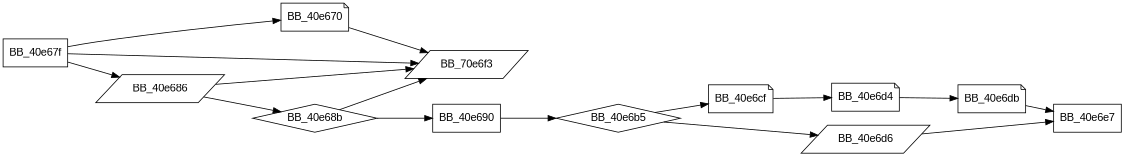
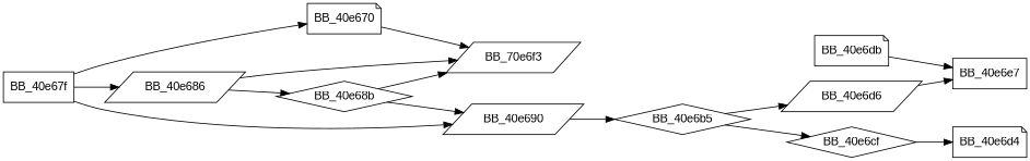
  digraph {
    fontname="Liberation Sans"
    rankdir=LR
    node [fontname="Liberation Sans" shape=note]
    edge [fontname="Liberation Sans"]
    BB_40e670
    n2 [label=BB_70e6f3 shape=parallelogram]
    BB_40e67f [shape=box]
    BB_40e686 [shape=parallelogram]
    BB_40e68b [shape=diamond]
-   BB_40e690 [shape=box]
+   BB_40e690 [shape=parallelogram]
    BB_40e6b5 [shape=diamond]
-   BB_40e6cf
+   BB_40e6cf [shape=diamond]
    BB_40e6d6 [shape=parallelogram]
    BB_40e6d4
    BB_40e6e7 [shape=box]
    BB_40e6db
    BB_40e670 -> n2
    BB_40e67f -> BB_40e670
-   BB_40e67f -> n2
+   BB_40e67f -> BB_40e690
    BB_40e67f -> BB_40e686
    BB_40e686 -> n2
    BB_40e686 -> BB_40e68b
    BB_40e68b -> n2
    BB_40e68b -> BB_40e690
    BB_40e690 -> BB_40e6b5
    BB_40e6b5 -> BB_40e6cf
    BB_40e6b5 -> BB_40e6d6
    BB_40e6cf -> BB_40e6d4
    BB_40e6d6 -> BB_40e6e7
-   BB_40e6d4 -> BB_40e6db
    BB_40e6db -> BB_40e6e7
  }
